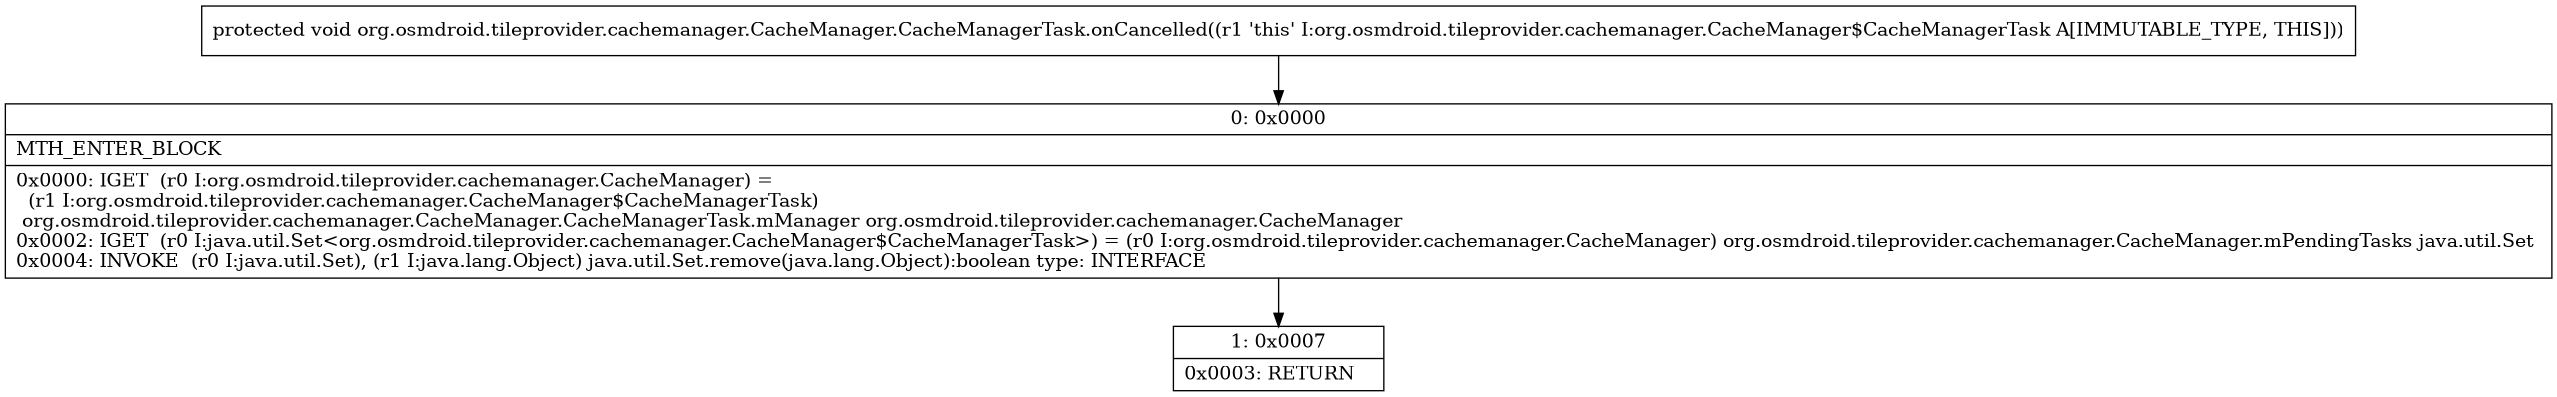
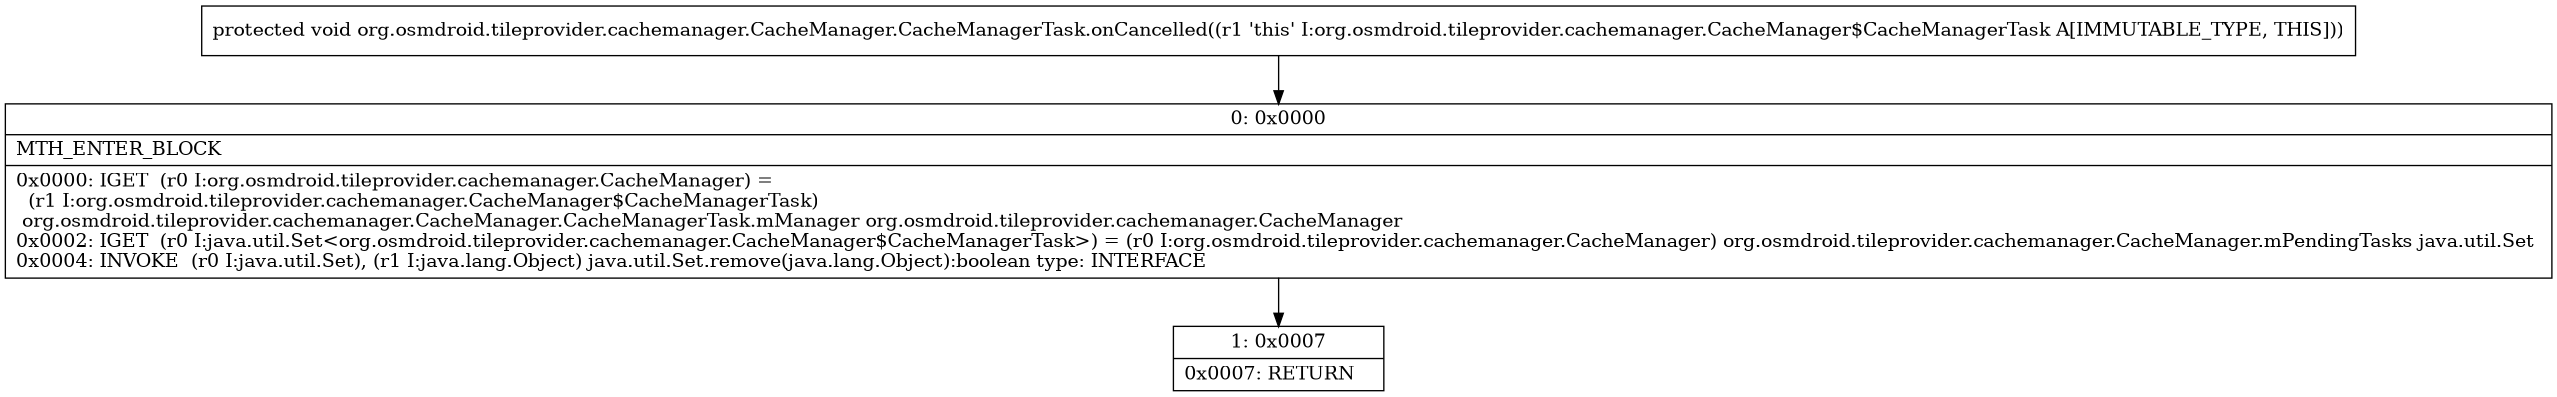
  digraph {
    node [shape=record]
    n1 [label="{0\:\ 0x0000|MTH_ENTER_BLOCK\l|0x0000: IGET  (r0 I:org.osmdroid.tileprovider.cachemanager.CacheManager) = \l  (r1 I:org.osmdroid.tileprovider.cachemanager.CacheManager$CacheManagerTask)\l org.osmdroid.tileprovider.cachemanager.CacheManager.CacheManagerTask.mManager org.osmdroid.tileprovider.cachemanager.CacheManager \l0x0002: IGET  (r0 I:java.util.Set\<org.osmdroid.tileprovider.cachemanager.CacheManager$CacheManagerTask\>) = (r0 I:org.osmdroid.tileprovider.cachemanager.CacheManager) org.osmdroid.tileprovider.cachemanager.CacheManager.mPendingTasks java.util.Set \l0x0004: INVOKE  (r0 I:java.util.Set), (r1 I:java.lang.Object) java.util.Set.remove(java.lang.Object):boolean type: INTERFACE \l}"]
-   n2 [label="{1\:\ 0x0007|0x0003: RETURN   \l}"]
+   n2 [label="{1\:\ 0x0007|0x0007: RETURN   \l}"]
    n3 [label="{protected void org.osmdroid.tileprovider.cachemanager.CacheManager.CacheManagerTask.onCancelled((r1 'this' I:org.osmdroid.tileprovider.cachemanager.CacheManager$CacheManagerTask A[IMMUTABLE_TYPE, THIS])) }"]
    n1 -> n2
    n3 -> n1
  }
